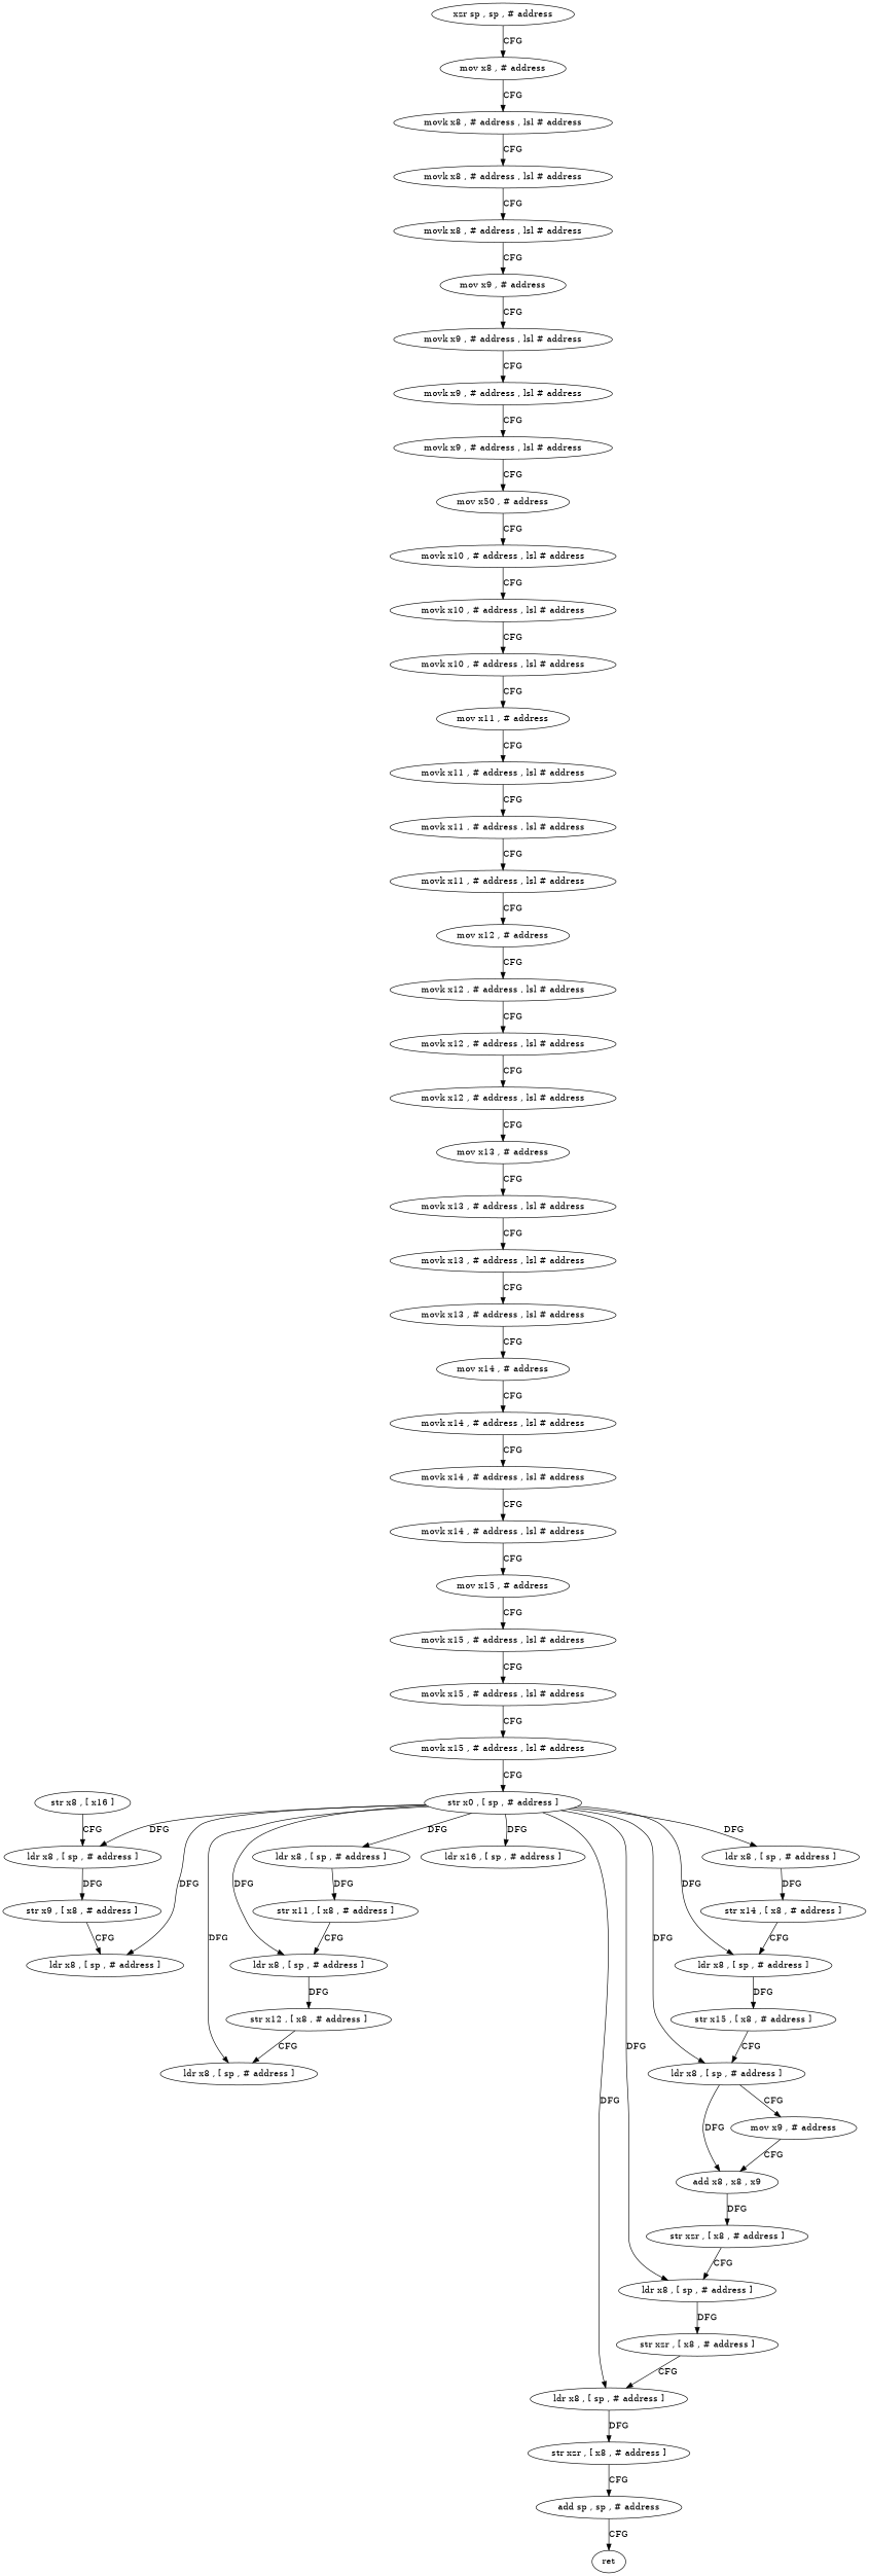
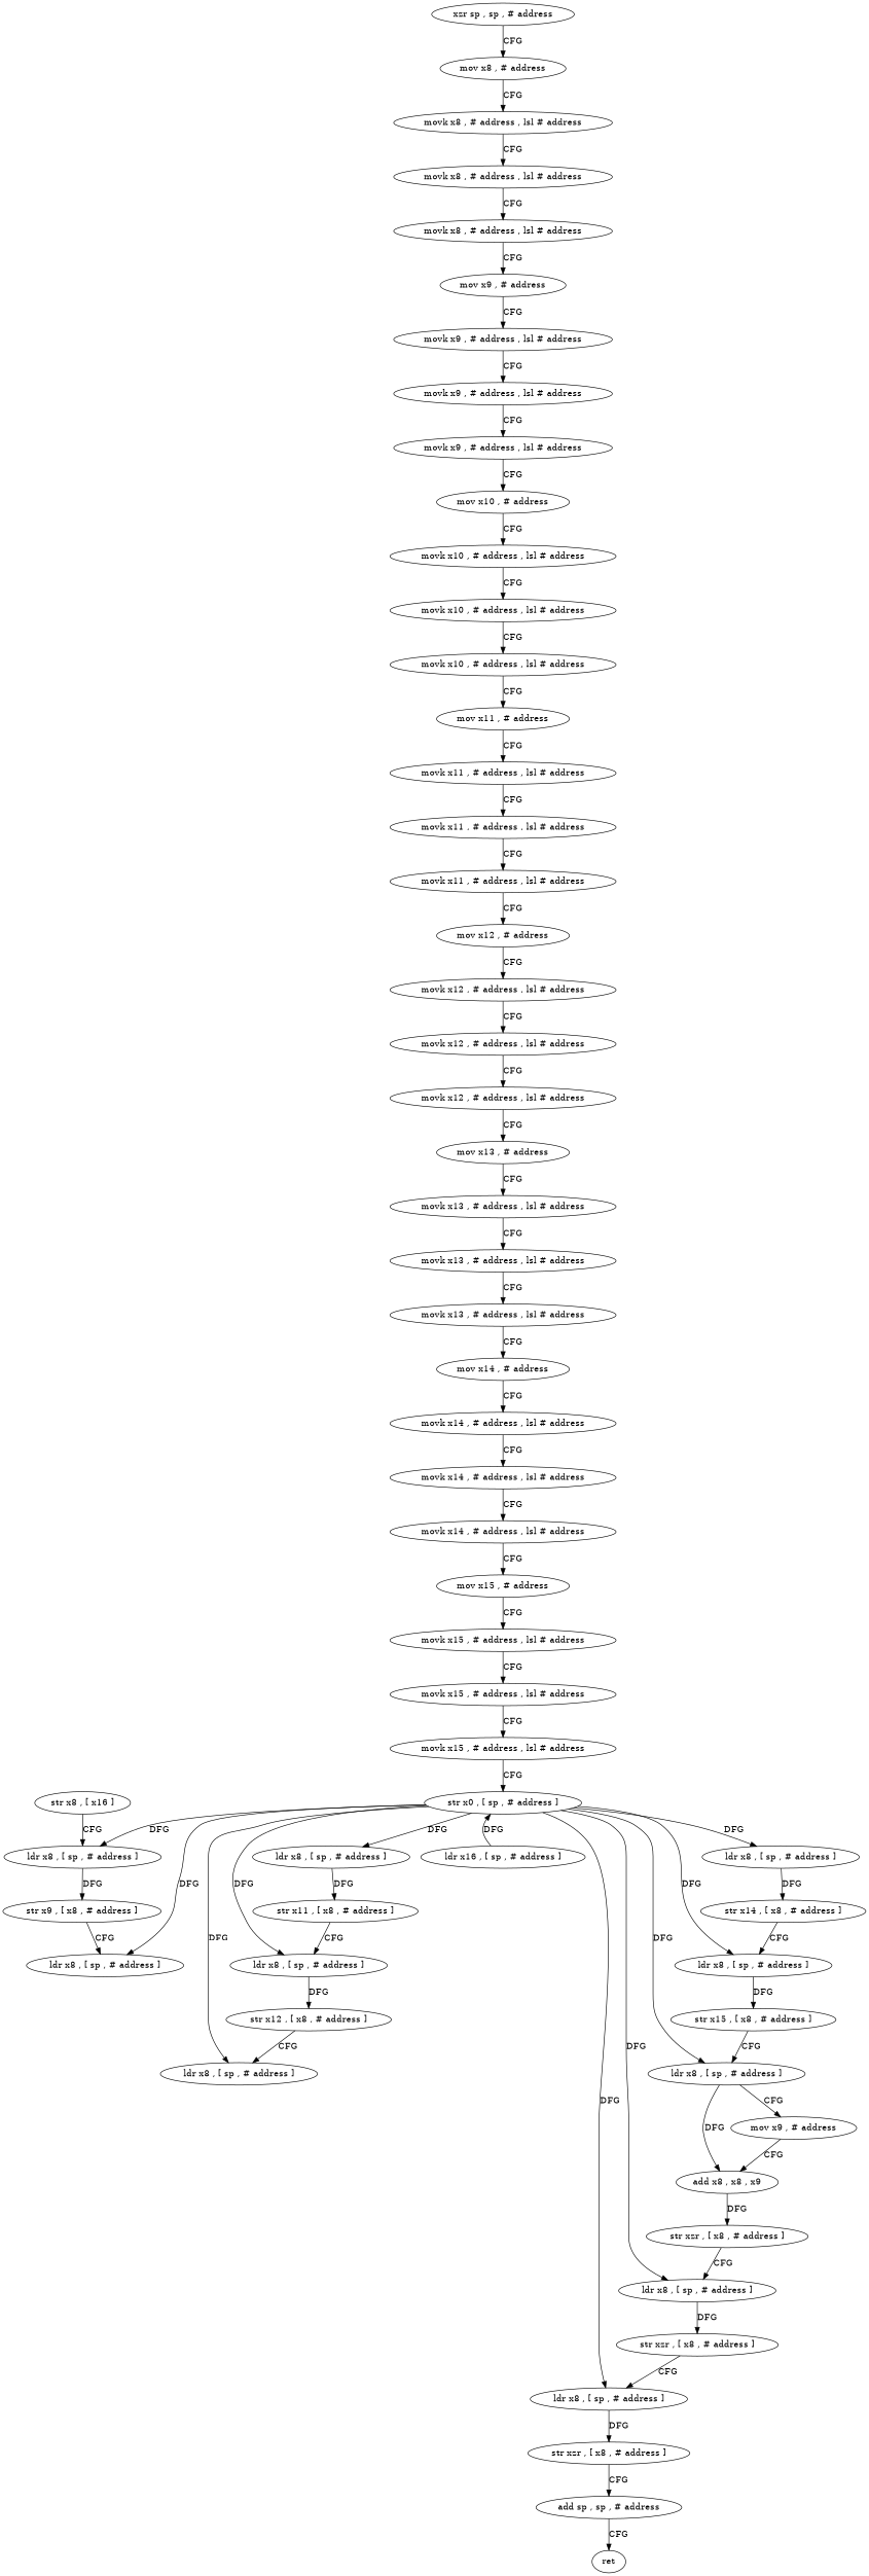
  digraph {
    n1 [label="xzr sp , sp , # address"]
    n2 [label="mov x8 , # address"]
    n3 [label="movk x8 , # address , lsl # address"]
    n4 [label="movk x8 , # address , lsl # address"]
    n5 [label="movk x8 , # address , lsl # address"]
    n6 [label="mov x9 , # address"]
    n7 [label="movk x9 , # address , lsl # address"]
    n8 [label="movk x9 , # address , lsl # address"]
    n9 [label="movk x9 , # address , lsl # address"]
-   n10 [label="mov x50 , # address"]
+   n10 [label="mov x10 , # address"]
    n11 [label="movk x10 , # address , lsl # address"]
    n12 [label="movk x10 , # address , lsl # address"]
    n13 [label="movk x10 , # address , lsl # address"]
    n14 [label="mov x11 , # address"]
    n15 [label="movk x11 , # address , lsl # address"]
    n16 [label="movk x11 , # address , lsl # address"]
    n17 [label="movk x11 , # address , lsl # address"]
    n18 [label="mov x12 , # address"]
    n19 [label="movk x12 , # address , lsl # address"]
    n20 [label="movk x12 , # address , lsl # address"]
    n21 [label="movk x12 , # address , lsl # address"]
    n22 [label="mov x13 , # address"]
    n23 [label="movk x13 , # address , lsl # address"]
    n24 [label="movk x13 , # address , lsl # address"]
    n25 [label="movk x13 , # address , lsl # address"]
    n26 [label="mov x14 , # address"]
    n27 [label="movk x14 , # address , lsl # address"]
    n28 [label="movk x14 , # address , lsl # address"]
    n29 [label="movk x14 , # address , lsl # address"]
    n30 [label="mov x15 , # address"]
    n31 [label="movk x15 , # address , lsl # address"]
    n32 [label="movk x15 , # address , lsl # address"]
    n33 [label="movk x15 , # address , lsl # address"]
    n34 [label="str x0 , [ sp , # address ]"]
    n35 [label="ldr x16 , [ sp , # address ]"]
    n36 [label="ldr x8 , [ sp , # address ]"]
    n37 [label="ldr x8 , [ sp , # address ]"]
    n38 [label="ldr x8 , [ sp , # address ]"]
    n39 [label="ldr x8 , [ sp , # address ]"]
    n40 [label="ldr x8 , [ sp , # address ]"]
    n41 [label="ldr x8 , [ sp , # address ]"]
    n42 [label="ldr x8 , [ sp , # address ]"]
    n43 [label="ldr x8 , [ sp , # address ]"]
    n44 [label="ldr x8 , [ sp , # address ]"]
    n45 [label="ldr x8 , [ sp , # address ]"]
    n46 [label="str x9 , [ x8 , # address ]"]
    n47 [label="str x11 , [ x8 , # address ]"]
    n48 [label="str x12 , [ x8 , # address ]"]
    n49 [label="str x14 , [ x8 , # address ]"]
    n50 [label="str x15 , [ x8 , # address ]"]
    n51 [label="mov x9 , # address"]
    n52 [label="add x8 , x8 , x9"]
    n53 [label="str xzr , [ x8 , # address ]"]
    n54 [label="str xzr , [ x8 , # address ]"]
    n55 [label="str x8 , [ x16 ]"]
    n56 [label="str xzr , [ x8 , # address ]"]
    n57 [label="add sp , sp , # address"]
    n58 [label=ret]
    n1 -> n2 [label=CFG]
    n2 -> n3 [label=CFG]
    n3 -> n4 [label=CFG]
    n4 -> n5 [label=CFG]
    n5 -> n6 [label=CFG]
    n6 -> n7 [label=CFG]
    n7 -> n8 [label=CFG]
    n8 -> n9 [label=CFG]
    n9 -> n10 [label=CFG]
    n10 -> n11 [label=CFG]
    n11 -> n12 [label=CFG]
    n12 -> n13 [label=CFG]
    n13 -> n14 [label=CFG]
    n14 -> n15 [label=CFG]
    n15 -> n16 [label=CFG]
    n16 -> n17 [label=CFG]
    n17 -> n18 [label=CFG]
    n18 -> n19 [label=CFG]
    n19 -> n20 [label=CFG]
    n20 -> n21 [label=CFG]
    n21 -> n22 [label=CFG]
    n22 -> n23 [label=CFG]
    n23 -> n24 [label=CFG]
    n24 -> n25 [label=CFG]
    n25 -> n26 [label=CFG]
    n26 -> n27 [label=CFG]
    n27 -> n28 [label=CFG]
    n28 -> n29 [label=CFG]
    n29 -> n30 [label=CFG]
    n30 -> n31 [label=CFG]
    n31 -> n32 [label=CFG]
    n32 -> n33 [label=CFG]
    n33 -> n34 [label=CFG]
-   n34 -> n35 [label=DFG]
+   n35 -> n34 [label=DFG]
    n34 -> n36 [label=DFG]
    n34 -> n37 [label=DFG]
    n34 -> n38 [label=DFG]
    n34 -> n39 [label=DFG]
    n34 -> n40 [label=DFG]
    n34 -> n41 [label=DFG]
    n34 -> n42 [label=DFG]
    n34 -> n43 [label=DFG]
    n34 -> n44 [label=DFG]
    n34 -> n45 [label=DFG]
    n36 -> n46 [label=DFG]
    n38 -> n47 [label=DFG]
    n39 -> n48 [label=DFG]
    n41 -> n49 [label=DFG]
    n42 -> n50 [label=DFG]
    n43 -> n51 [label=CFG]
    n43 -> n52 [label=DFG]
    n44 -> n53 [label=DFG]
    n45 -> n54 [label=DFG]
    n46 -> n37 [label=CFG]
    n47 -> n39 [label=CFG]
    n48 -> n40 [label=CFG]
    n49 -> n42 [label=CFG]
    n50 -> n43 [label=CFG]
    n51 -> n52 [label=CFG]
    n52 -> n56 [label=DFG]
    n53 -> n45 [label=CFG]
    n54 -> n57 [label=CFG]
    n55 -> n36 [label=CFG]
    n56 -> n44 [label=CFG]
    n57 -> n58 [label=CFG]
  }
